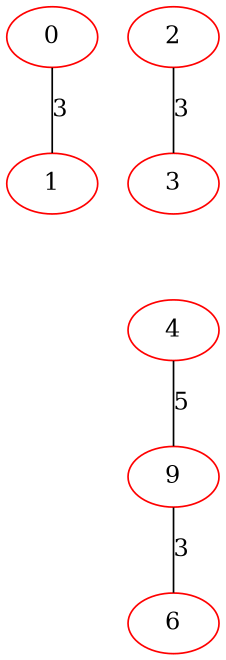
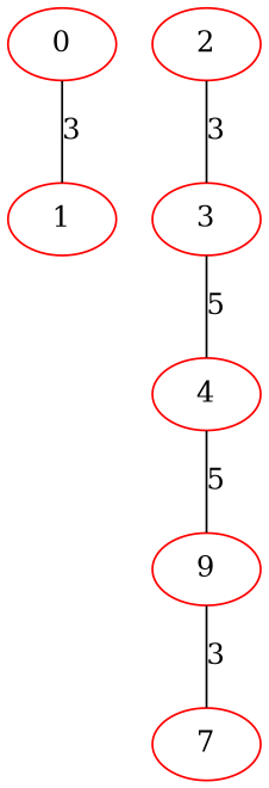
  graph {
    node [color=red weight=1]
    0
    1
    2
    3
    4
    n6 [label=9]
-   6
+   6 [label=7]
    0 -- 1 [label=3]
    2 -- 3 [label=3]
+   3 -- 4 [label=5]
    4 -- n6 [label=5]
    n6 -- 6 [label=3]
  }
